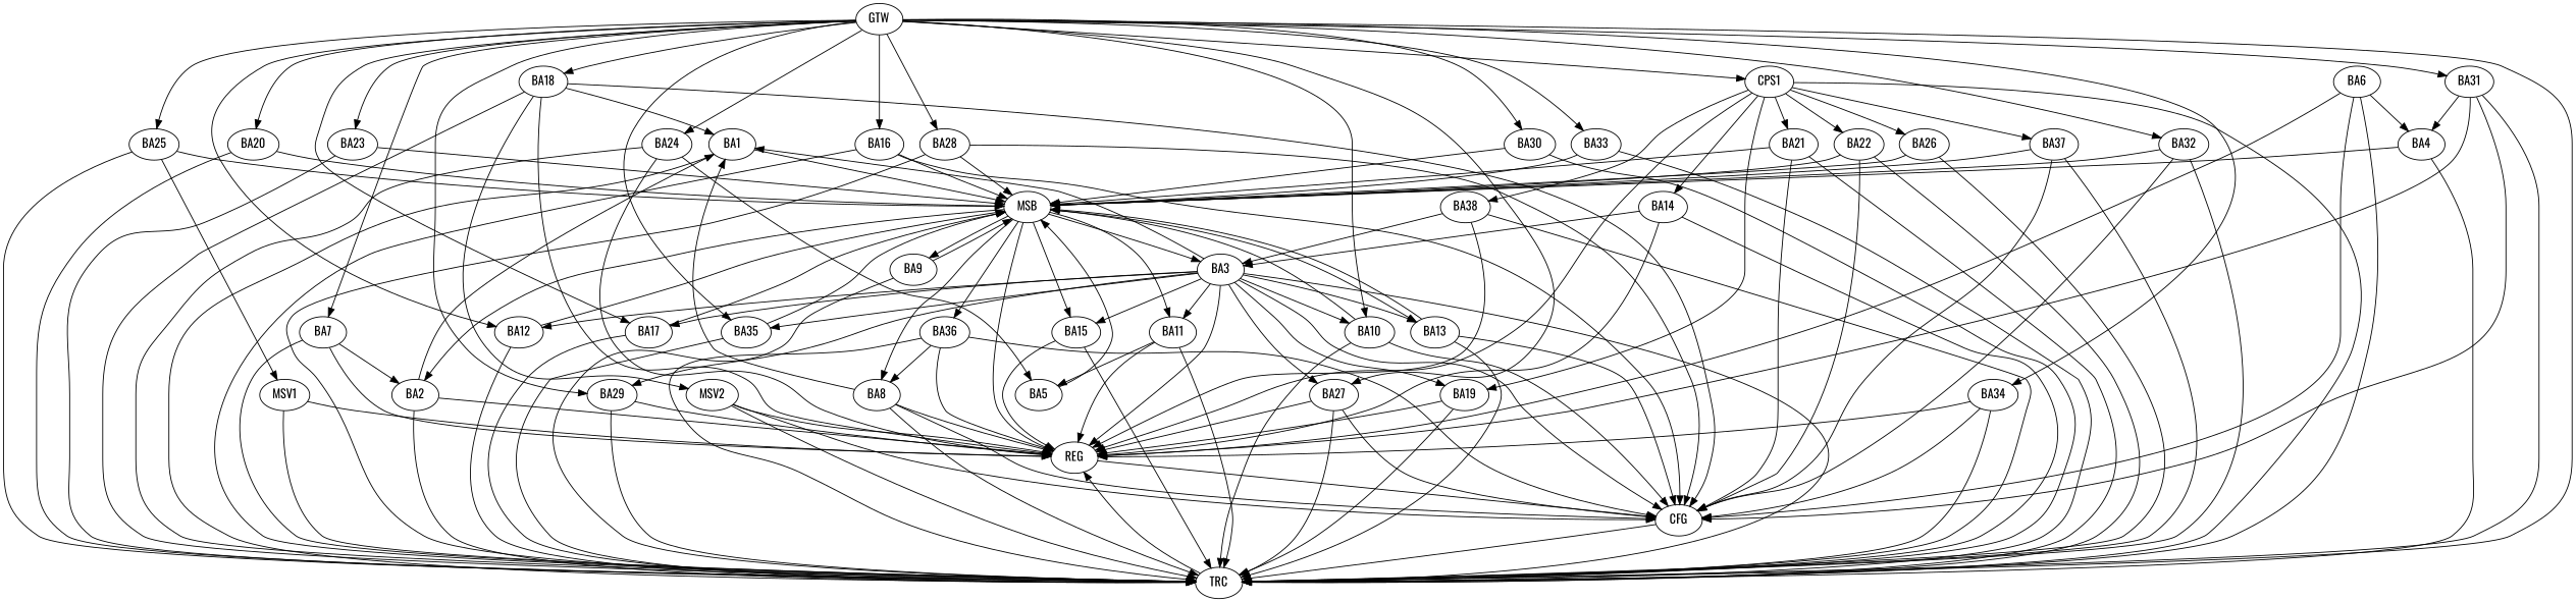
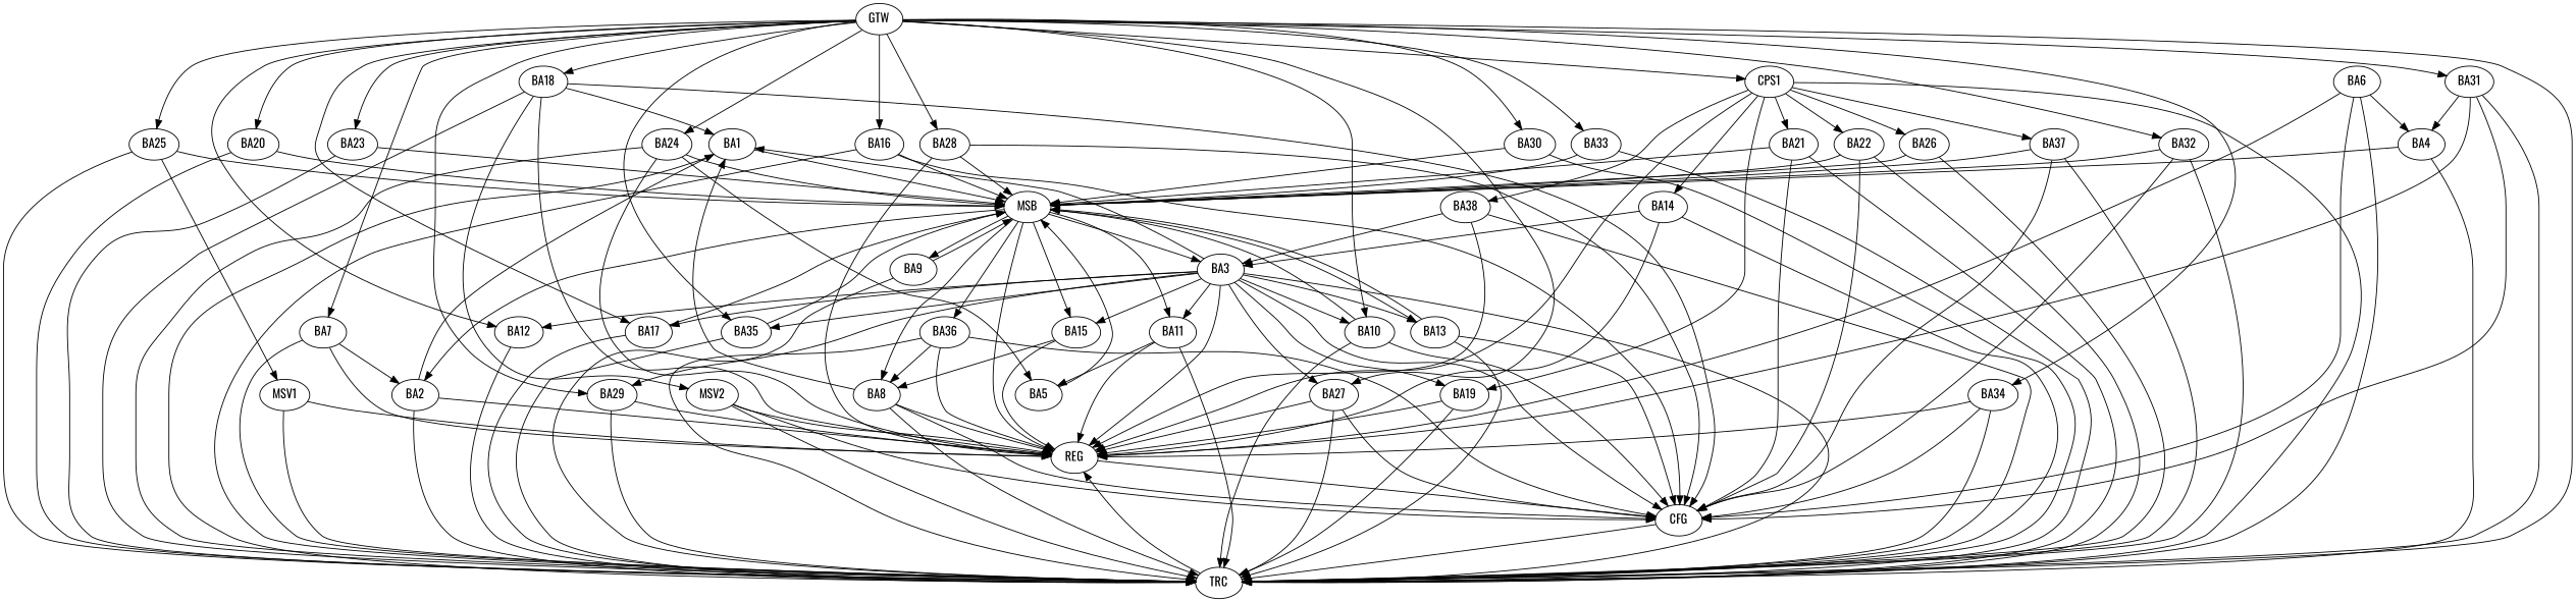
  strict digraph {
    fontname=Oswald
    node [fontname=Oswald]
    edge [fontname=Oswald]
    n1 [label=BA1]
    n2 [label=MSB]
    n3 [label=TRC]
    n4 [label=BA2]
    n5 [label=REG]
    n6 [label=BA3]
    n7 [label=BA11]
    n8 [label=BA13]
    n9 [label=BA15]
    n10 [label=BA8]
    n11 [label=BA9]
    n12 [label=BA36]
    n13 [label=CFG]
    n14 [label=BA10]
    n15 [label=BA12]
    n16 [label=BA17]
    n17 [label=BA19]
    n18 [label=BA27]
    n19 [label=BA29]
    n20 [label=BA35]
    n21 [label=BA5]
    n22 [label=BA4]
    n23 [label=BA6]
    n24 [label=BA7]
    n25 [label=BA14]
    n26 [label=BA16]
    n27 [label=BA18]
    n28 [label=MSV2]
    n29 [label=BA20]
    n30 [label=BA21]
    n31 [label=BA22]
    n32 [label=BA23]
    n33 [label=BA24]
    n34 [label=BA25]
    n35 [label=MSV1]
    n36 [label=BA26]
    n37 [label=BA28]
    n38 [label=BA30]
    n39 [label=BA31]
    n40 [label=BA32]
    n41 [label=BA33]
    n42 [label=BA34]
    n43 [label=BA37]
    n44 [label=BA38]
    n45 [label=CPS1]
    n46 [label=GTW]
    n1 -> n2
    n1 -> n3
    n2 -> n4
    n2 -> n5
    n2 -> n6
    n2 -> n7
    n2 -> n8
    n2 -> n9
    n2 -> n10
    n2 -> n11
    n2 -> n12
    n3 -> n5
    n4 -> n1
    n4 -> n3
    n4 -> n5
    n5 -> n13
    n6 -> n1
    n6 -> n3
    n6 -> n5
    n6 -> n7
    n6 -> n8
    n6 -> n9
    n6 -> n13
    n6 -> n14
    n6 -> n15
    n6 -> n16
    n6 -> n17
    n6 -> n18
    n6 -> n19
    n6 -> n20
    n7 -> n3
    n7 -> n5
    n7 -> n21
    n8 -> n2
    n8 -> n3
    n8 -> n13
-   n9 -> n3
+   n9 -> n10
    n9 -> n5
    n10 -> n1
    n10 -> n3
    n10 -> n5
    n10 -> n13
    n11 -> n2
    n11 -> n3
    n12 -> n3
    n12 -> n5
    n12 -> n10
    n12 -> n13
    n13 -> n3
    n14 -> n2
    n14 -> n3
    n14 -> n13
-   n15 -> n2
+   n33 -> n2
    n15 -> n3
    n16 -> n2
    n16 -> n3
    n17 -> n3
    n17 -> n5
    n18 -> n3
    n18 -> n5
    n18 -> n13
    n19 -> n3
    n19 -> n5
    n20 -> n2
    n20 -> n3
    n21 -> n2
    n22 -> n2
    n22 -> n3
    n23 -> n3
    n23 -> n5
    n23 -> n13
    n23 -> n22
    n24 -> n3
    n24 -> n4
    n24 -> n5
    n25 -> n3
    n25 -> n5
    n25 -> n6
    n26 -> n2
    n26 -> n3
    n26 -> n13
    n27 -> n1
    n27 -> n3
    n27 -> n5
    n27 -> n13
    n27 -> n28
    n28 -> n3
    n28 -> n5
    n28 -> n13
    n29 -> n2
    n29 -> n3
    n30 -> n2
    n30 -> n3
    n30 -> n13
    n31 -> n2
    n31 -> n3
    n31 -> n13
    n32 -> n2
    n32 -> n3
    n33 -> n3
    n33 -> n5
    n33 -> n21
    n34 -> n2
    n34 -> n3
    n34 -> n35
    n35 -> n3
    n35 -> n5
    n36 -> n2
    n36 -> n3
    n37 -> n2
-   n37 -> n3
+   n37 -> n5
    n37 -> n13
    n38 -> n2
    n38 -> n3
    n39 -> n3
    n39 -> n5
    n39 -> n13
    n39 -> n22
    n40 -> n2
    n40 -> n3
    n40 -> n13
    n41 -> n2
    n41 -> n3
    n42 -> n3
    n42 -> n5
    n42 -> n13
    n43 -> n2
    n43 -> n3
    n43 -> n13
    n44 -> n3
    n44 -> n5
    n44 -> n6
    n45 -> n3
    n45 -> n5
    n45 -> n17
    n45 -> n25
    n45 -> n30
    n45 -> n31
    n45 -> n36
    n45 -> n43
    n45 -> n44
    n46 -> n3
    n46 -> n14
    n46 -> n15
    n46 -> n16
    n46 -> n18
    n46 -> n19
    n46 -> n20
    n46 -> n24
    n46 -> n26
    n46 -> n27
    n46 -> n29
    n46 -> n32
    n46 -> n33
    n46 -> n34
    n46 -> n37
    n46 -> n38
    n46 -> n39
    n46 -> n40
    n46 -> n41
    n46 -> n42
    n46 -> n45
  }
